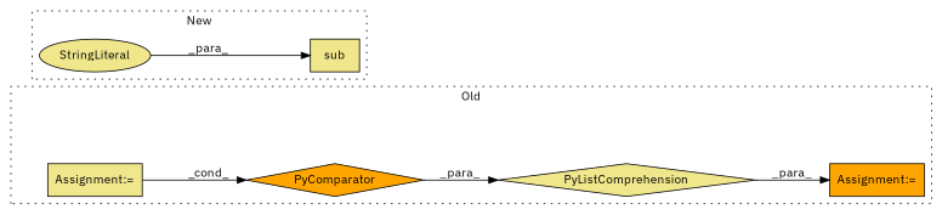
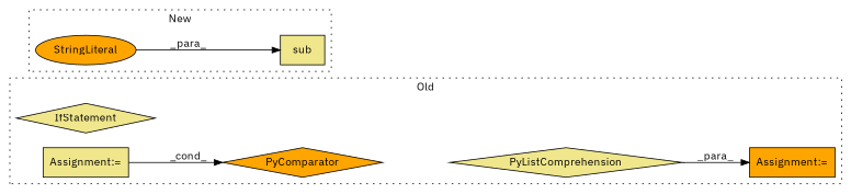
  digraph {
    fontname="IBM Plex Sans"
    rankdir=LR
    node [a=7 fillcolor=khaki fontname="IBM Plex Sans" l=50 s=4526 shape=diamond style=filled]
    edge [fontname="IBM Plex Sans"]
    n1 [a=109 l=153 label=PyListComprehension s=4431]
    n2 [a=113 fillcolor=orange label=PyComparator]
+   n3 [a=25 label=IfStatement]
    n4 [fillcolor=orange l=14 label="Assignment:=" s=4417 shape=box]
    n5 [label="Assignment:=" shape=box]
    n6 [a=32 l="4,1" label=sub s="5295,5333" shape=box]
-   n7 [a=45 l=13 label=StringLiteral s=5299 shape=ellipse]
+   n7 [a=45 fillcolor=orange l=13 label=StringLiteral s=5299 shape=ellipse]
    subgraph cluster_1 {
      label=Old
      style=dotted
      n1
      n2
+     n3
      n4
      n5
    }
    subgraph cluster_2 {
      label=New
      style=dotted
      n6
      n7
    }
    n1 -> n4 [label=_para_]
-   n2 -> n1 [label=_para_]
    n5 -> n2 [label=_cond_]
    n7 -> n6 [label=_para_]
  }
